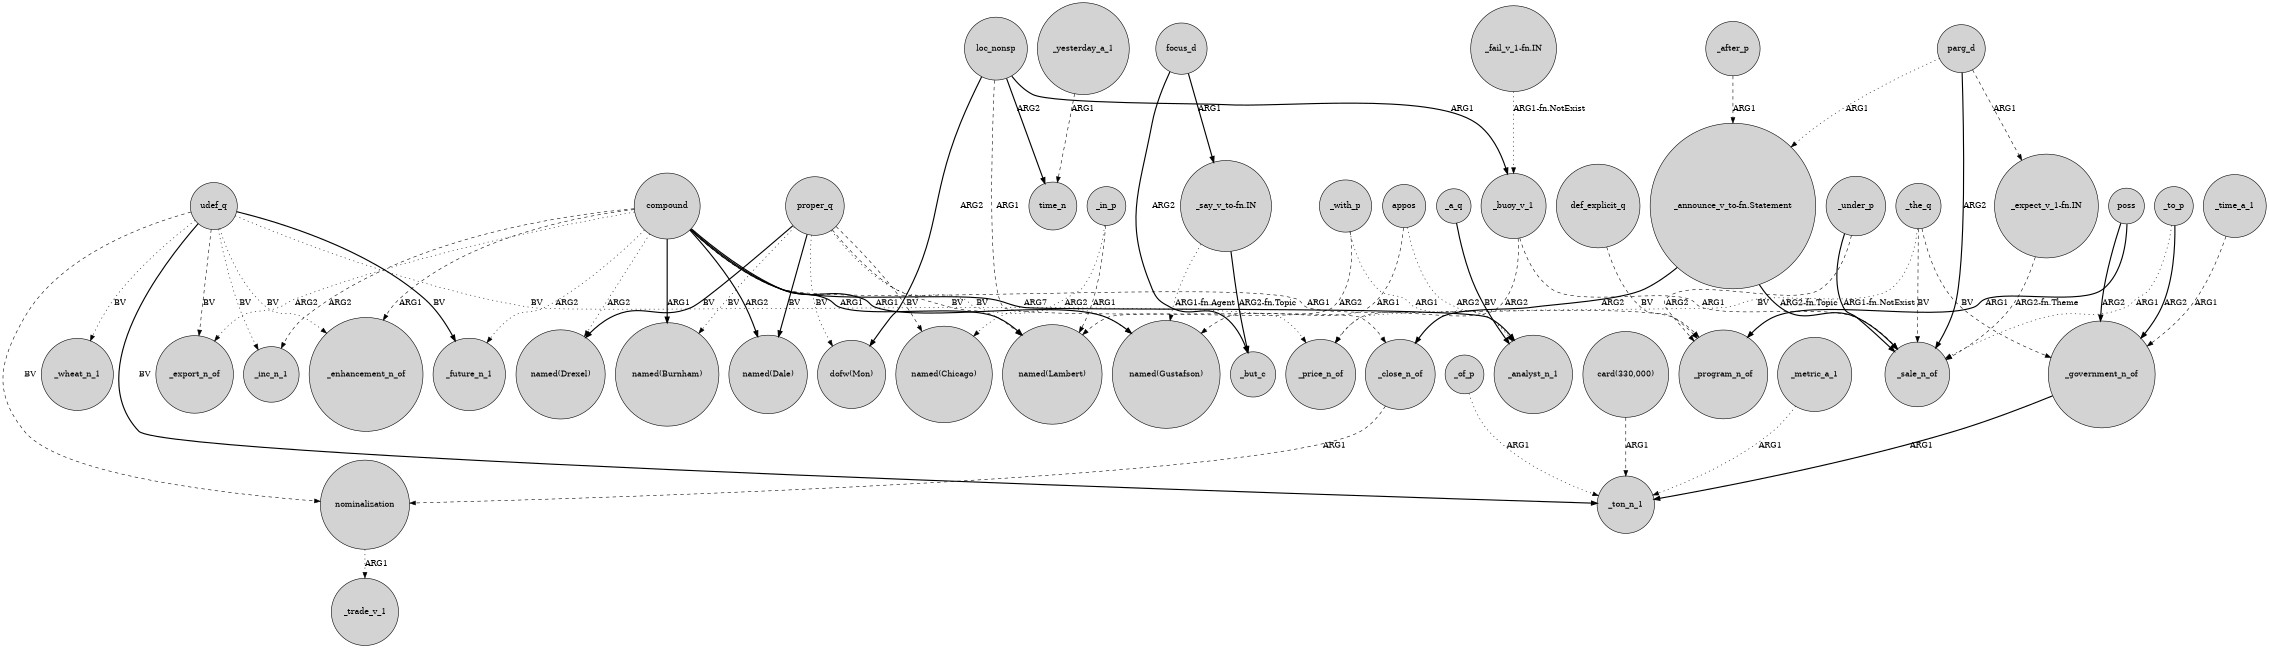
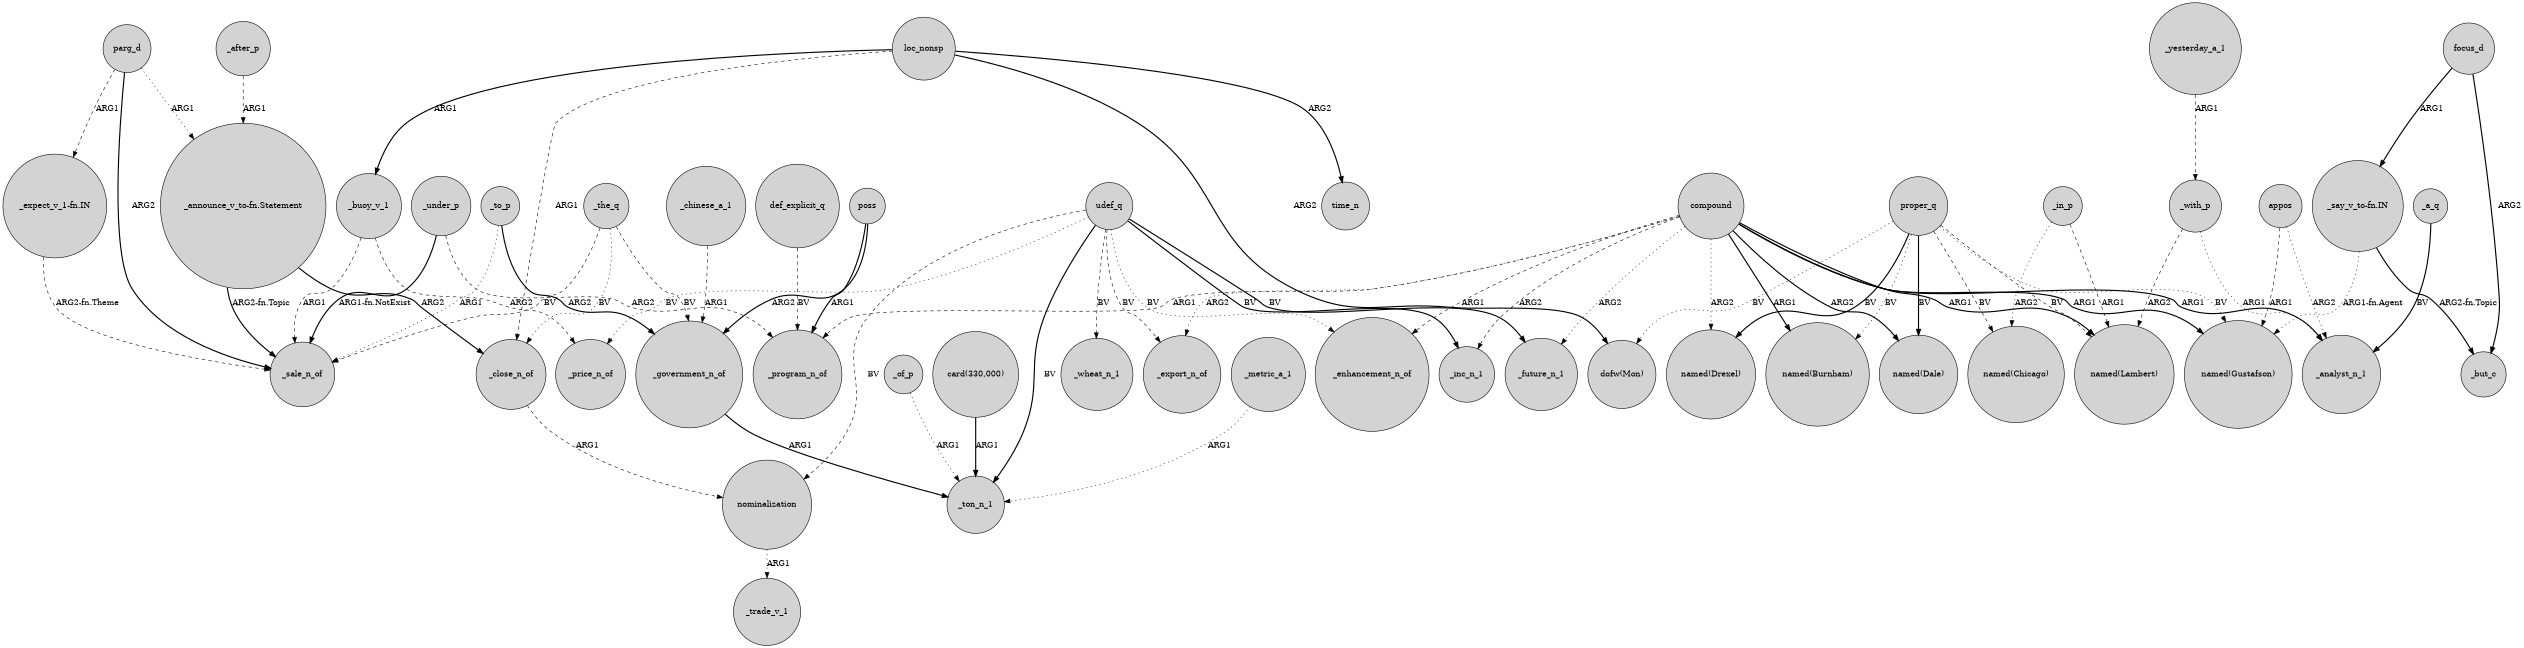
  digraph {
    node [shape=circle style=filled]
    edge [style=bold]
    compound
    _export_n_of
    _inc_n_1
    "named(Lambert)"
    _analyst_n_1
    "named(Gustafson)"
    "named(Drexel)"
    _enhancement_n_of
    _program_n_of
    _future_n_1
    "named(Burnham)"
    "named(Dale)"
    proper_q
    "named(Chicago)"
    "dofw(Mon)"
    _yesterday_a_1
    time_n
    _after_p
    "_announce_v_to-fn.Statement"
    _close_n_of
    _sale_n_of
    nominalization
    udef_q
    _price_n_of
    _wheat_n_1
    _ton_n_1
    _trade_v_1
    _of_p
    _in_p
    _the_q
    _government_n_of
    _with_p
    _under_p
    _to_p
    _buoy_v_1
    "card(330,000)"
    "_expect_v_1-fn.IN"
    loc_nonsp
    focus_d
    _but_c
    "_say_v_to-fn.IN"
    poss
    appos
    parg_d
-   "_fail_v_1-fn.IN"
    def_explicit_q
    _metric_a_1
-   _chinese_a_1 [label=_time_a_1]
+   _chinese_a_1
    _a_q
    compound -> _export_n_of [label=ARG2 style=dotted]
    compound -> _inc_n_1 [label=ARG2 style=dashed]
    compound -> "named(Lambert)" [label=ARG1]
-   compound -> _analyst_n_1 [label=ARG7]
+   compound -> _analyst_n_1 [label=ARG1]
    compound -> "named(Gustafson)" [label=ARG1]
    compound -> "named(Drexel)" [label=ARG2 style=dotted]
    compound -> _enhancement_n_of [label=ARG1 style=dashed]
    compound -> _program_n_of [label=ARG1 style=dashed]
    compound -> _future_n_1 [label=ARG2 style=dotted]
    compound -> "named(Burnham)" [label=ARG1]
    compound -> "named(Dale)" [label=ARG2]
    proper_q -> "named(Lambert)" [label=BV style=dashed]
    proper_q -> "named(Gustafson)" [label=BV style=dotted]
    proper_q -> "named(Drexel)" [label=BV]
    proper_q -> "named(Burnham)" [label=BV style=dotted]
    proper_q -> "named(Dale)" [label=BV]
    proper_q -> "named(Chicago)" [label=BV style=dashed]
    proper_q -> "dofw(Mon)" [label=BV style=dotted]
-   _yesterday_a_1 -> time_n [label=ARG1 style=dashed]
+   _yesterday_a_1 -> _with_p [label=ARG1 style=dashed]
    _after_p -> "_announce_v_to-fn.Statement" [label=ARG1 style=dashed]
    "_announce_v_to-fn.Statement" -> _close_n_of [label=ARG2]
    "_announce_v_to-fn.Statement" -> _sale_n_of [label="ARG2-fn.Topic"]
    _close_n_of -> nominalization [label=ARG1 style=dashed]
    nominalization -> _trade_v_1 [label=ARG1 style=dotted]
    udef_q -> _export_n_of [label=BV style=dashed]
-   udef_q -> _inc_n_1 [label=BV style=dotted]
+   udef_q -> _inc_n_1 [label=BV]
    udef_q -> _enhancement_n_of [label=BV style=dotted]
    udef_q -> _future_n_1 [label=BV]
    udef_q -> nominalization [label=BV style=dashed]
    udef_q -> _price_n_of [label=BV style=dotted]
-   udef_q -> _wheat_n_1 [label=BV style=dotted]
+   udef_q -> _wheat_n_1 [label=BV style=dashed]
    udef_q -> _ton_n_1 [label=BV]
    _of_p -> _ton_n_1 [label=ARG1 style=dotted]
    _in_p -> "named(Lambert)" [label=ARG1 style=dashed]
    _in_p -> "named(Chicago)" [label=ARG2 style=dotted]
-   _the_q -> _price_n_of [label=BV style=dotted]
+   _the_q -> _close_n_of [label=BV style=dotted]
    _the_q -> _sale_n_of [label=BV style=dashed]
    _the_q -> _government_n_of [label=BV style=dashed]
    _government_n_of -> _ton_n_1 [label=ARG1]
    _with_p -> "named(Lambert)" [label=ARG2 style=dashed]
    _with_p -> _analyst_n_1 [label=ARG1 style=dotted]
    _under_p -> _program_n_of [label=ARG2 style=dashed]
    _under_p -> _sale_n_of [label="ARG1-fn.NotExist"]
    _to_p -> _sale_n_of [label=ARG1 style=dotted]
    _to_p -> _government_n_of [label=ARG2]
    _buoy_v_1 -> _sale_n_of [label=ARG1 style=dashed]
    _buoy_v_1 -> _price_n_of [label=ARG2 style=dashed]
-   "card(330,000)" -> _ton_n_1 [label=ARG1 style=dashed]
+   "card(330,000)" -> _ton_n_1 [label=ARG1]
    "_expect_v_1-fn.IN" -> _sale_n_of [label="ARG2-fn.Theme" style=dashed]
    loc_nonsp -> "dofw(Mon)" [label=ARG2]
    loc_nonsp -> time_n [label=ARG2]
    loc_nonsp -> _close_n_of [label=ARG1 style=dashed]
    loc_nonsp -> _buoy_v_1 [label=ARG1]
    focus_d -> _but_c [label=ARG2]
    focus_d -> "_say_v_to-fn.IN" [label=ARG1]
    "_say_v_to-fn.IN" -> "named(Gustafson)" [label="ARG1-fn.Agent" style=dotted]
    "_say_v_to-fn.IN" -> _but_c [label="ARG2-fn.Topic"]
    poss -> _program_n_of [label=ARG1]
    poss -> _government_n_of [label=ARG2]
    appos -> _analyst_n_1 [label=ARG2 style=dotted]
    appos -> "named(Gustafson)" [label=ARG1 style=dashed]
    parg_d -> "_announce_v_to-fn.Statement" [label=ARG1 style=dotted]
    parg_d -> _sale_n_of [label=ARG2]
    parg_d -> "_expect_v_1-fn.IN" [label=ARG1 style=dashed]
-   "_fail_v_1-fn.IN" -> _buoy_v_1 [label="ARG1-fn.NotExist" style=dotted]
    def_explicit_q -> _program_n_of [label=BV style=dashed]
    _metric_a_1 -> _ton_n_1 [label=ARG1 style=dotted]
    _chinese_a_1 -> _government_n_of [label=ARG1 style=dashed]
    _a_q -> _analyst_n_1 [label=BV]
  }
